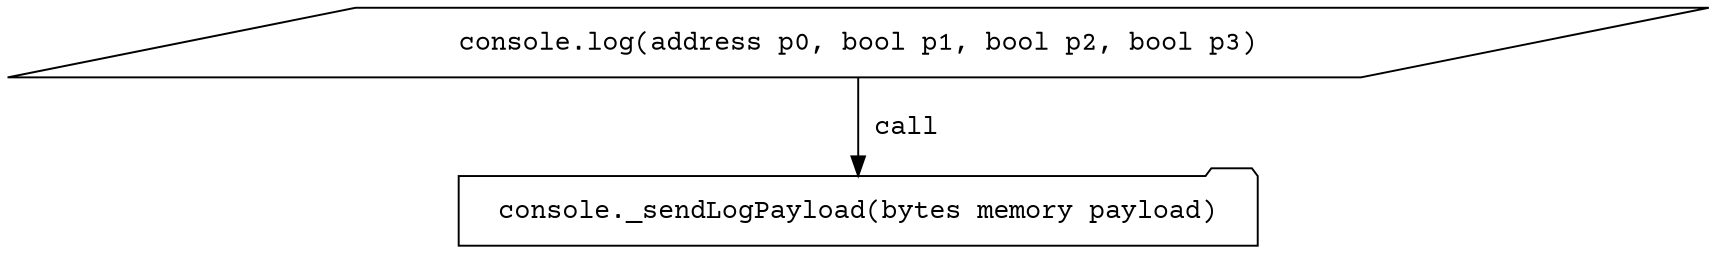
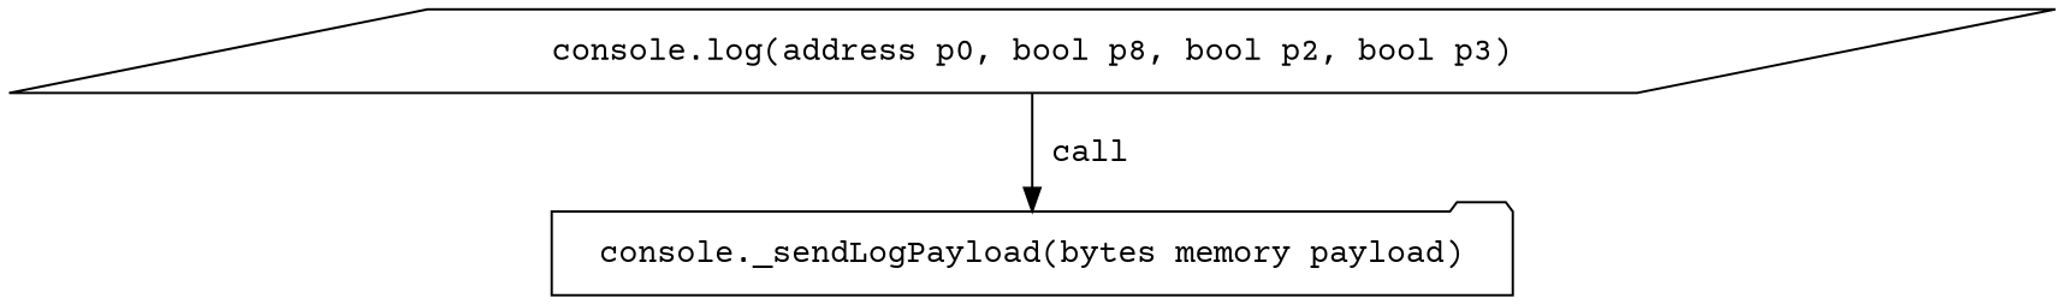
  digraph {
    fontname="Courier Prime"
    node [fontname="Courier Prime"]
-   "console.log(address p0, bool p1, bool p2, bool p3)" [height=0.5 width=5.6931 shape=parallelogram]
+   "console.log(address p0, bool p1, bool p2, bool p3)" [height=0.5 width=5.6931 shape=parallelogram label="console.log(address p0, bool p8, bool p2, bool p3)"]
    "console._sendLogPayload(bytes memory payload)" [height=0.5 width=5.7372 shape=folder]
    "console.log(address p0, bool p1, bool p2, bool p3)" -> "console._sendLogPayload(bytes memory payload)" [label=" call" fontname="Courier Prime"]
  }
